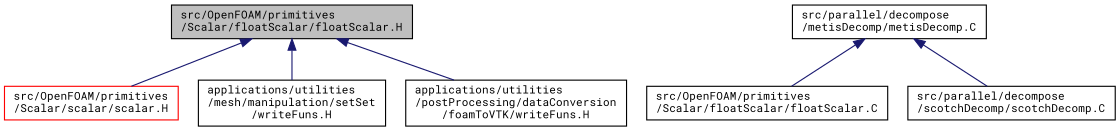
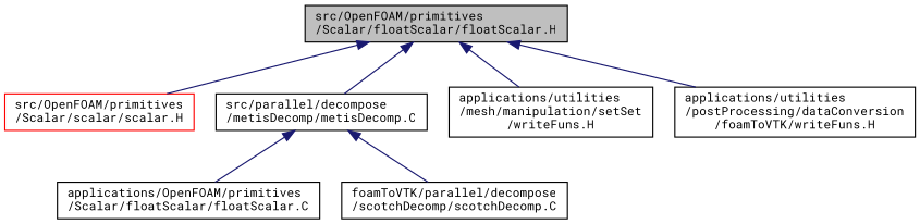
  digraph {
    fontname="Roboto Mono"
    node [color=black fontname="Roboto Mono" fontsize=10 shape=record]
    edge [color=midnightblue dir=back fontname="Roboto Mono" fontsize=10 labelfontname=FreeSans labelfontsize=10 style=solid]
    n1 [fillcolor=grey75 fontcolor=black height=0.2 label="src/OpenFOAM/primitives\l/Scalar/floatScalar/floatScalar.H" style=filled width=0.4]
    n2 [color=red height=0.2 label="src/OpenFOAM/primitives\l/Scalar/scalar/scalar.H" width=0.4]
    n3 [height=0.2 label="src/parallel/decompose\l/metisDecomp/metisDecomp.C" width=0.4]
    n4 [height=0.2 label="applications/utilities\l/mesh/manipulation/setSet\l/writeFuns.H" width=0.4]
    n5 [height=0.2 label="applications/utilities\l/postProcessing/dataConversion\l/foamToVTK/writeFuns.H" width=0.4]
-   n6 [height=0.2 label="src/OpenFOAM/primitives\l/Scalar/floatScalar/floatScalar.C" width=0.4]
-   n7 [height=0.2 label="src/parallel/decompose\l/scotchDecomp/scotchDecomp.C" width=0.4]
+   n6 [height=0.2 label="applications/OpenFOAM/primitives\l/Scalar/floatScalar/floatScalar.C" width=0.4]
+   n7 [height=0.2 label="foamToVTK/parallel/decompose\l/scotchDecomp/scotchDecomp.C" width=0.4]
    n1 -> n2
+   n1 -> n3
    n1 -> n4
    n1 -> n5
    n3 -> n6
    n3 -> n7
  }
